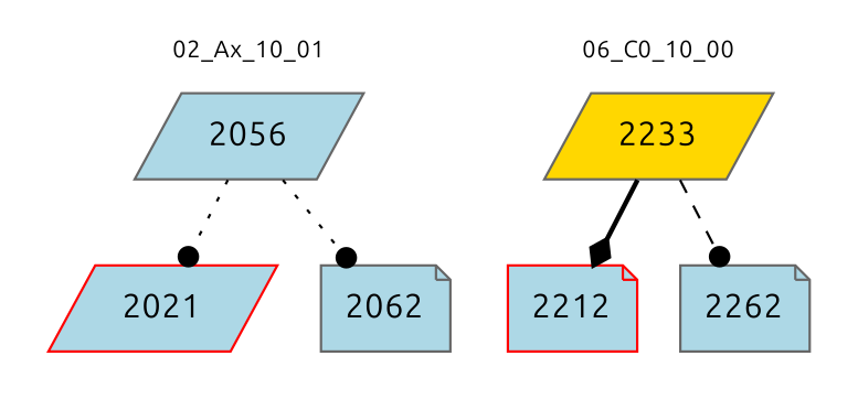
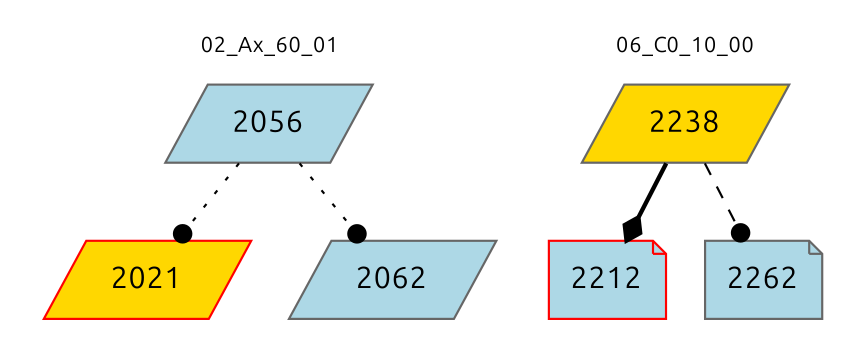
  digraph {
    fontname=Ubuntu
    node [color=gray40 fillcolor=lightblue fontname=Ubuntu shape=parallelogram style=filled]
    edge [arrowhead=dot color=black fontname=Ubuntu style=dotted]
    n1 [label=2056]
-   n2 [color=red label=2021]
-   n3 [label=2062 shape=note]
-   n4 [fillcolor=gold label=2233]
+   n2 [color=red fillcolor=gold label=2021]
+   n3 [label=2062]
+   n4 [fillcolor=gold label=2238]
    n5 [color=red label=2212 shape=note]
    n6 [label=2262 shape=note]
    subgraph cluster_1 {
      color=white
      fontsize=10
-     label="02_Ax_10_01"
+     label="02_Ax_60_01"
      n1
      n2
      n3
    }
    subgraph cluster_2 {
      color=white
      fontsize=10
      label="06_C0_10_00"
      n4
      n5
      n6
    }
    n1 -> n2
    n1 -> n3
    n4 -> n5 [arrowhead=diamond style=bold]
    n4 -> n6 [style=dashed]
  }
